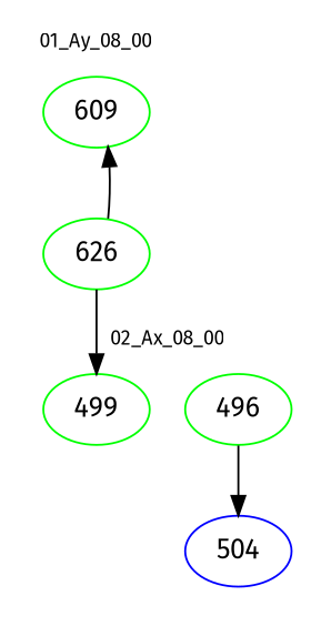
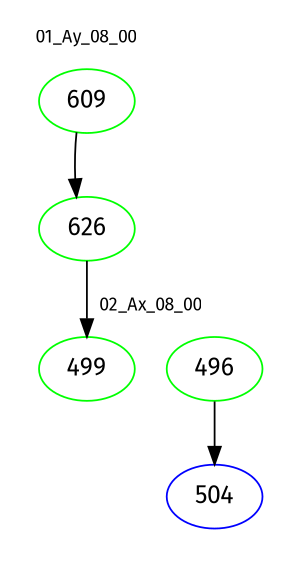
  digraph {
    fontname="Fira Sans"
    node [color=green fontname="Fira Sans"]
    edge [color=black fontname="Fira Sans"]
    n1 [label=609]
    n2 [label=626]
    n3 [label=496]
    n4 [label=499]
    n5 [color=blue label=504]
    subgraph cluster_1 {
      color=white
      fontsize=10
      label="01_Ay_08_00"
      n1
      n2
    }
    subgraph cluster_2 {
      color=white
      fontsize=10
      label="02_Ax_08_00"
      n3
      n4
      n5
    }
-   n2 -> n1
+   n1 -> n2
    n2 -> n4
    n3 -> n5
  }
